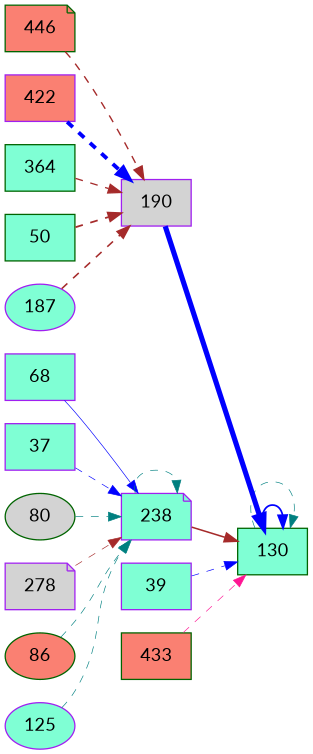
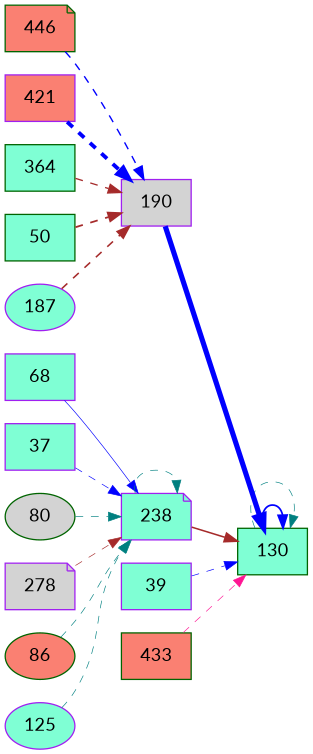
  digraph {
    fontname=Lato
    rankdir=LR
    node [color=purple fillcolor=aquamarine fontname=Lato shape=box style=filled]
    edge [color=blue fontname=Lato penwidth=0.50 style=dashed]
    n1 [color=darkgreen label=130]
    n2 [color=darkgreen fillcolor=salmon label=446 shape=note]
    n3 [fillcolor=lightgrey label=190]
    n4 [label=68]
    n5 [label=238 shape=note]
-   n6 [fillcolor=salmon label=422]
+   n6 [fillcolor=salmon label=421]
    n7 [label=39]
    n8 [label=37]
    n9 [color=darkgreen label=364]
    n10 [color=darkgreen fillcolor=lightgrey label=80 shape=ellipse]
    n11 [color=darkgreen fillcolor=salmon label=433]
    n12 [color=darkgreen label=50]
    n13 [fillcolor=lightgrey label=278 shape=note]
    n14 [color=darkgreen fillcolor=salmon label=86 shape=ellipse]
    n15 [label=187 shape=ellipse]
    n16 [label=125 shape=ellipse]
    n1 -> n1 [penwidth=1.34 style=""]
    n1 -> n1 [color=teal]
-   n2 -> n3 [color=brown penwidth=1.07]
+   n2 -> n3 [penwidth=1.07]
    n3 -> n1 [penwidth=4.00 style=""]
    n4 -> n5 [style=solid]
    n5 -> n1 [color=brown penwidth=1.20 style=""]
    n5 -> n5 [color=teal]
    n6 -> n3 [penwidth=3.00]
    n7 -> n1
    n8 -> n5
    n9 -> n3 [color=brown penwidth=1.00]
    n10 -> n5 [color=teal]
    n11 -> n1 [color=deeppink]
    n12 -> n3 [color=brown penwidth=1.36]
    n13 -> n5 [color=brown]
    n14 -> n5 [color=teal]
    n15 -> n3 [color=brown penwidth=1.21]
    n16 -> n5 [color=teal]
  }
